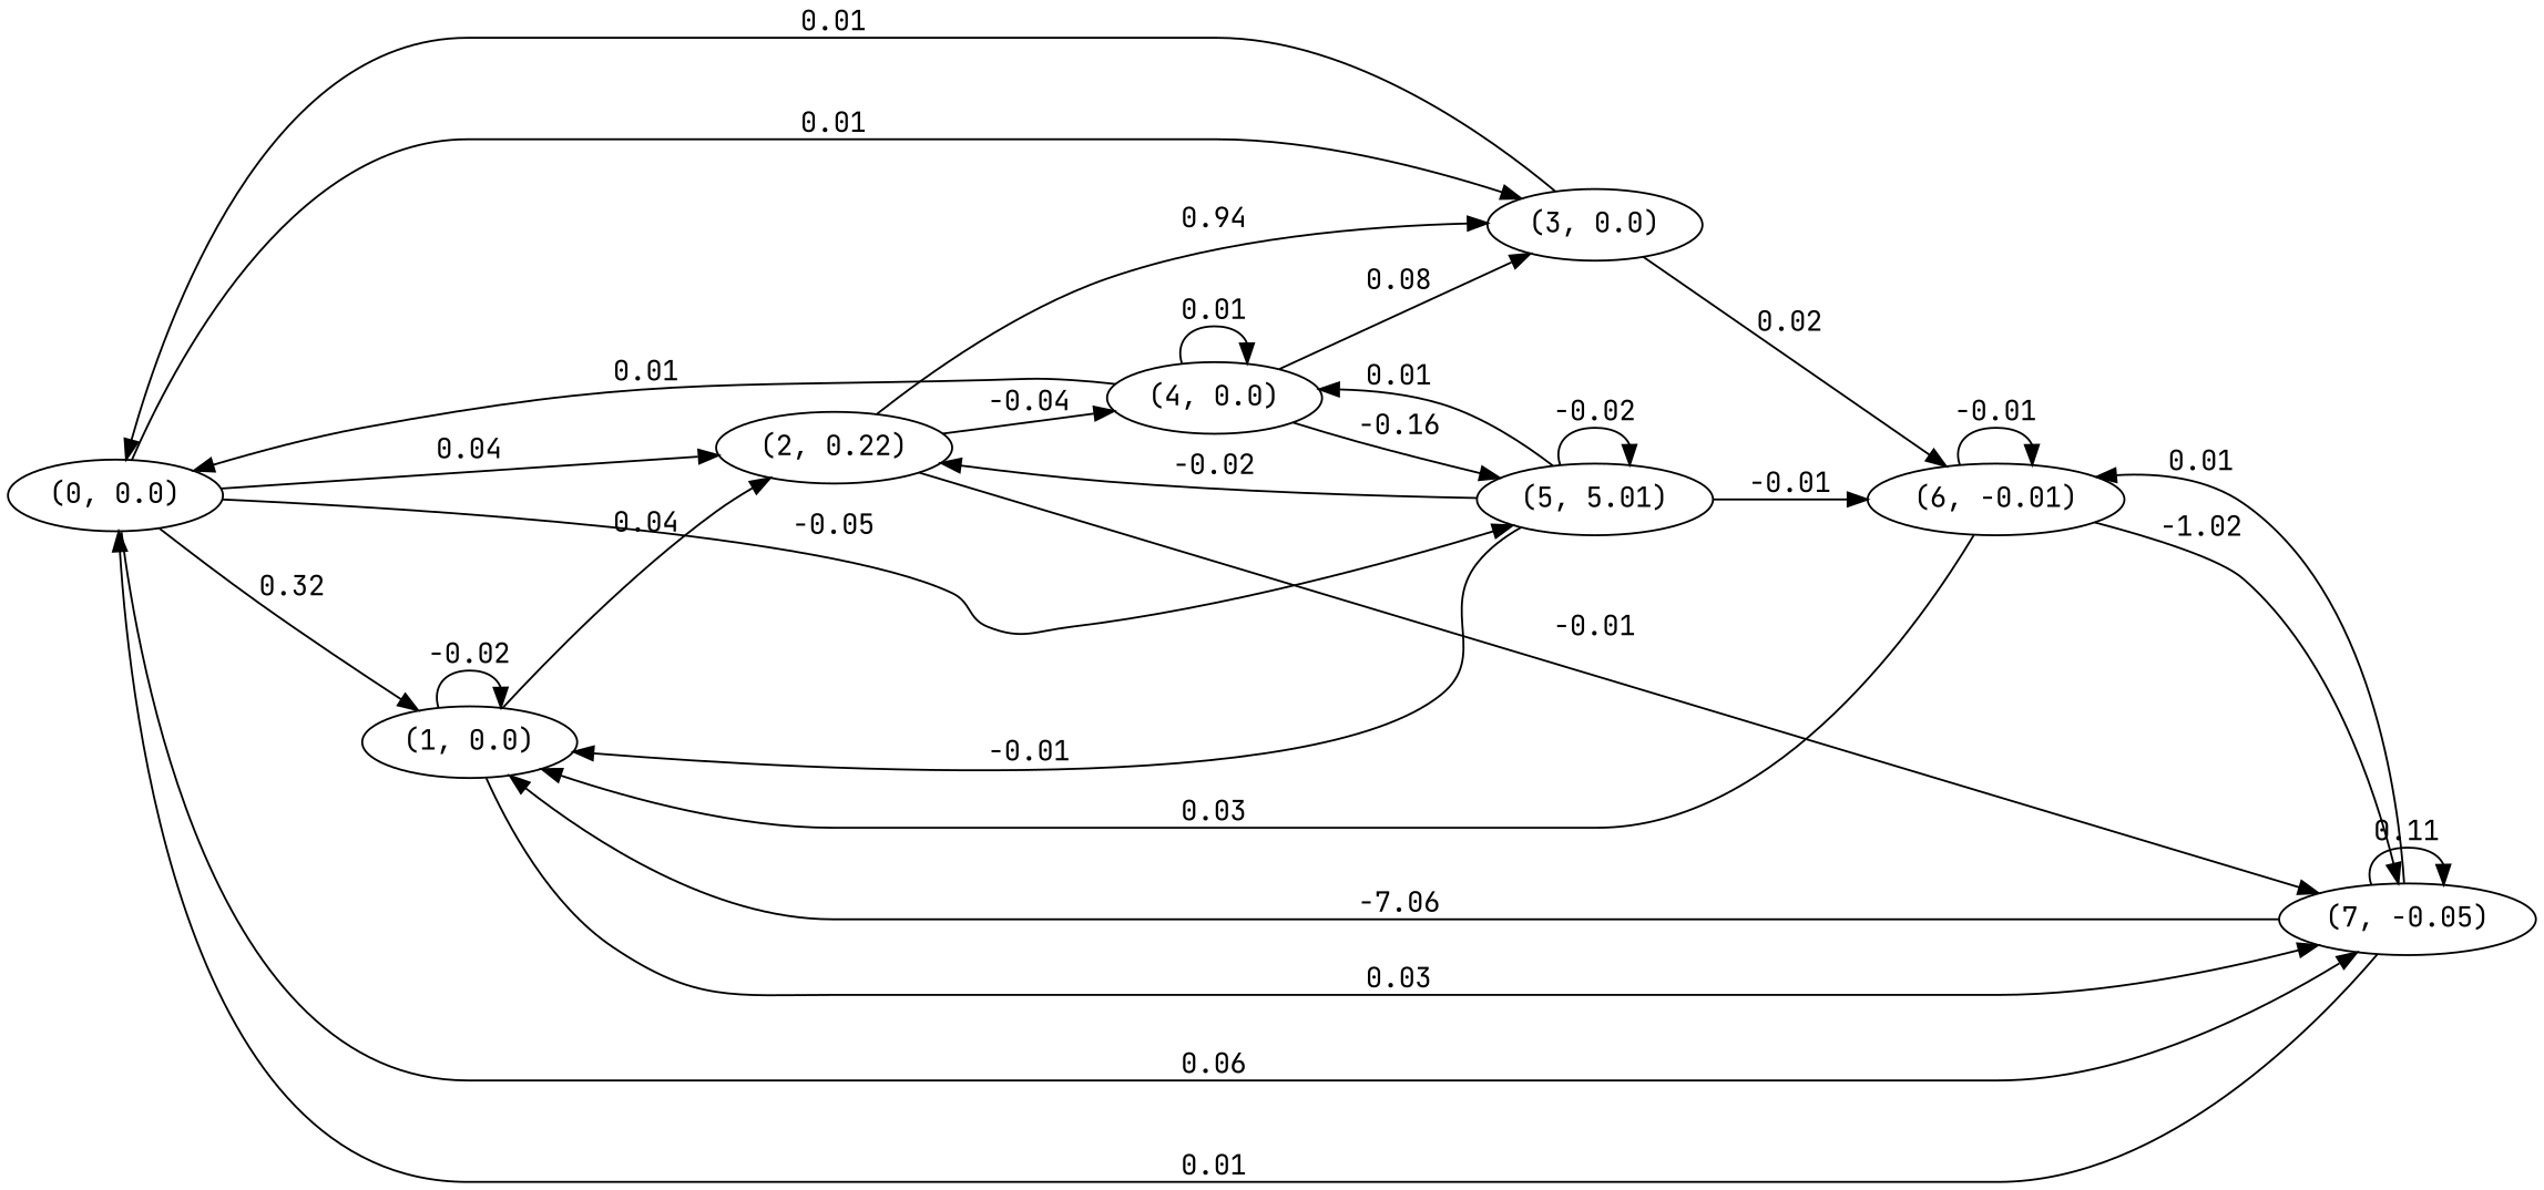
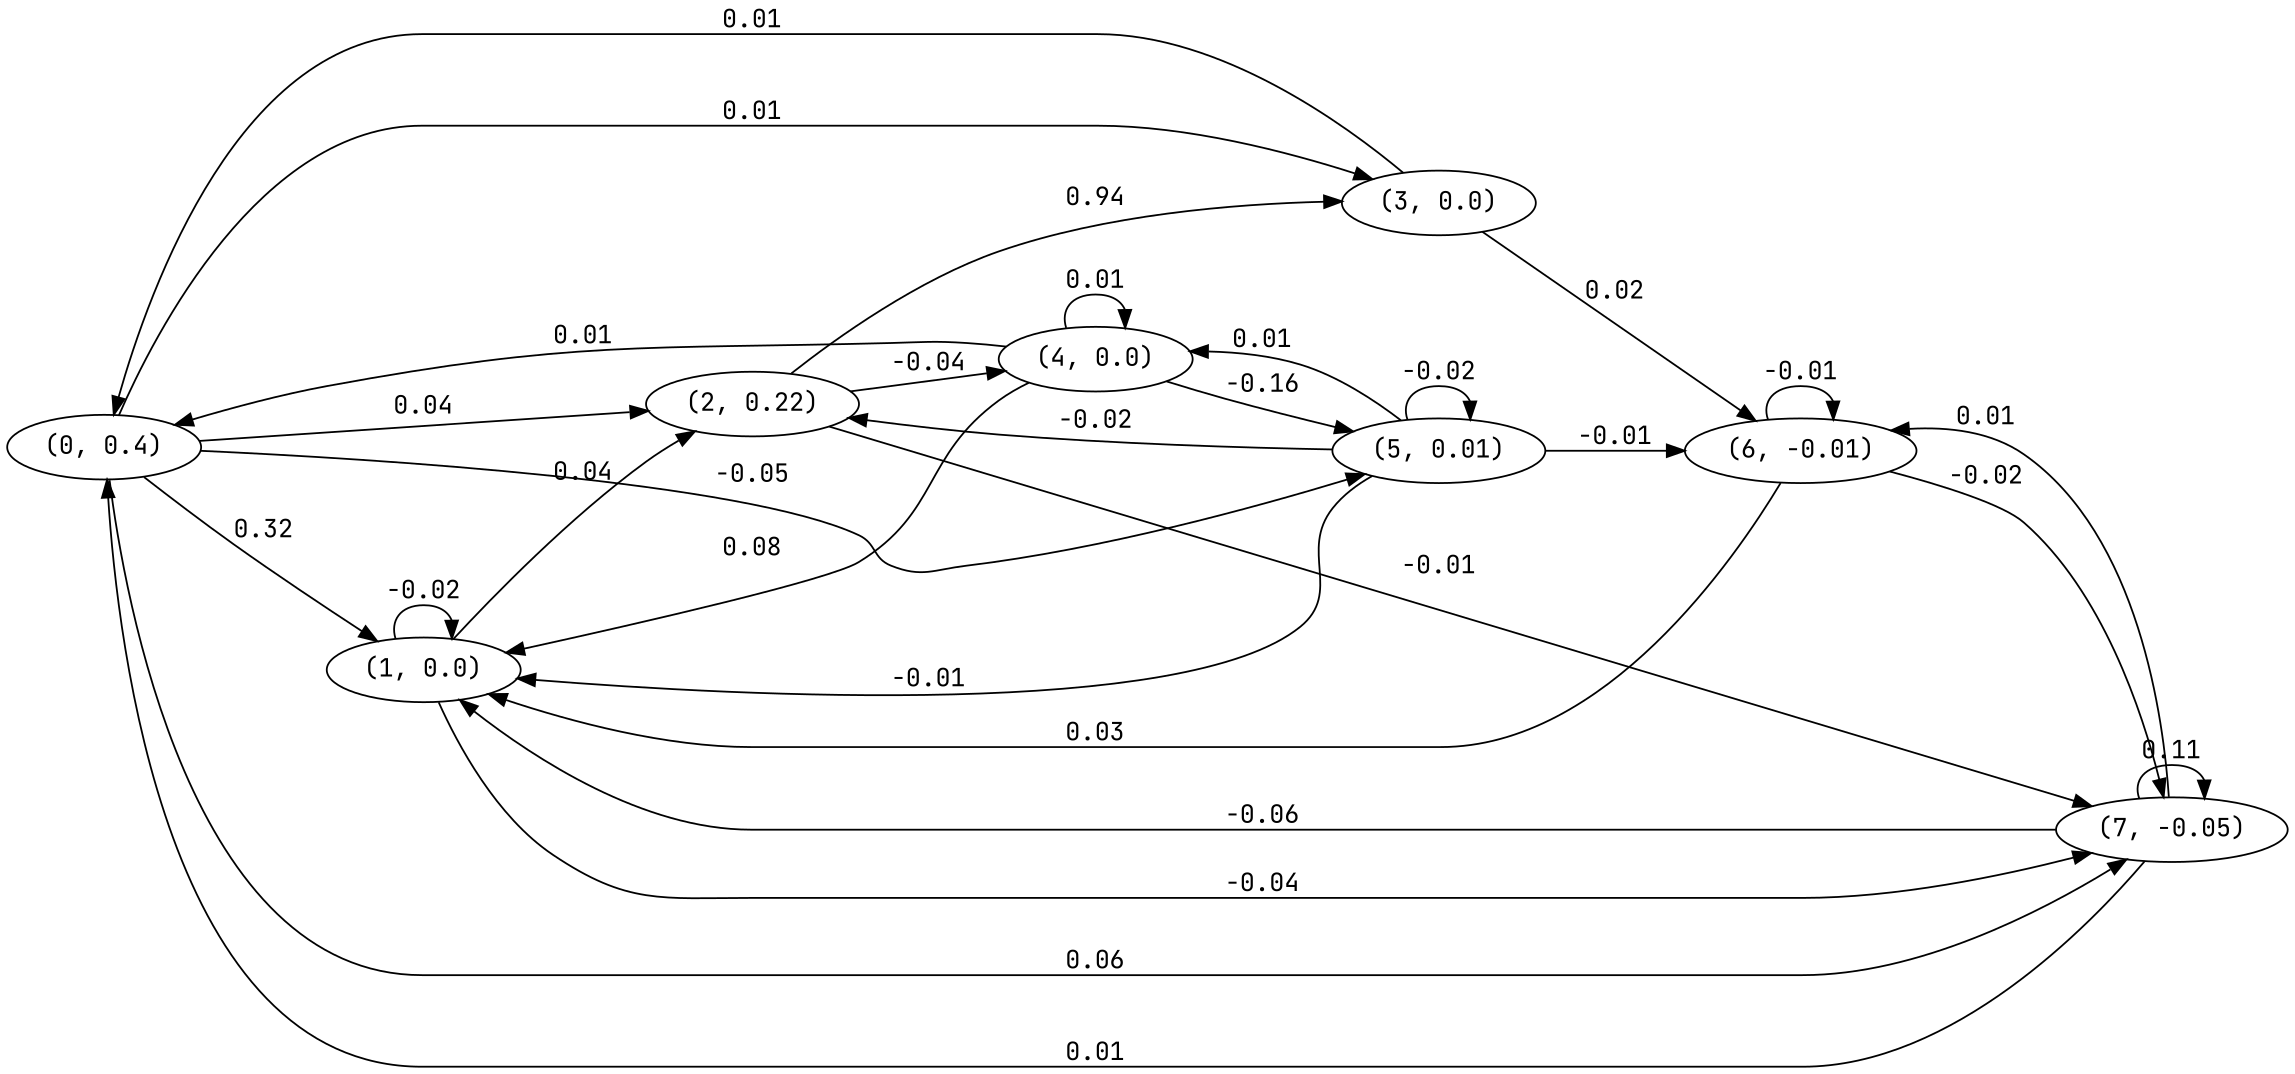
  digraph {
    fontname="JetBrains Mono"
    rankdir=LR
    node [fontname="JetBrains Mono"]
    edge [fontname="JetBrains Mono"]
-   n1 [label="(0, 0.0)"]
+   n1 [label="(0, 0.4)"]
    n2 [label="(1, 0.0)"]
    n3 [label="(2, 0.22)"]
    n4 [label="(3, 0.0)"]
    n5 [label="(7, -0.05)"]
-   n6 [label="(5, 5.01)"]
+   n6 [label="(5, 0.01)"]
    n7 [label="(4, 0.0)"]
    n8 [label="(6, -0.01)"]
    n1 -> n2 [label=0.32]
    n1 -> n3 [label=0.04]
    n1 -> n4 [label=0.01]
    n1 -> n5 [label=0.06]
    n1 -> n6 [label=-0.05]
    n2 -> n2 [label=-0.02]
    n2 -> n3 [label=0.04]
-   n2 -> n5 [label=0.03]
+   n2 -> n5 [label=-0.04]
    n3 -> n4 [label=0.94]
    n3 -> n5 [label=-0.01]
    n3 -> n7 [label=-0.04]
    n4 -> n1 [label=0.01]
    n4 -> n8 [label=0.02]
    n5 -> n1 [label=0.01]
-   n5 -> n2 [label=-7.06]
+   n5 -> n2 [label=-0.06]
    n5 -> n5 [label=0.11]
    n5 -> n8 [label=0.01]
    n6 -> n2 [label=-0.01]
    n6 -> n3 [label=-0.02]
    n6 -> n6 [label=-0.02]
    n6 -> n7 [label=0.01]
    n6 -> n8 [label=-0.01]
    n7 -> n1 [label=0.01]
-   n7 -> n4 [label=0.08]
+   n7 -> n2 [label=0.08]
    n7 -> n6 [label=-0.16]
    n7 -> n7 [label=0.01]
    n8 -> n2 [label=0.03]
-   n8 -> n5 [label=-1.02]
+   n8 -> n5 [label=-0.02]
    n8 -> n8 [label=-0.01]
  }
